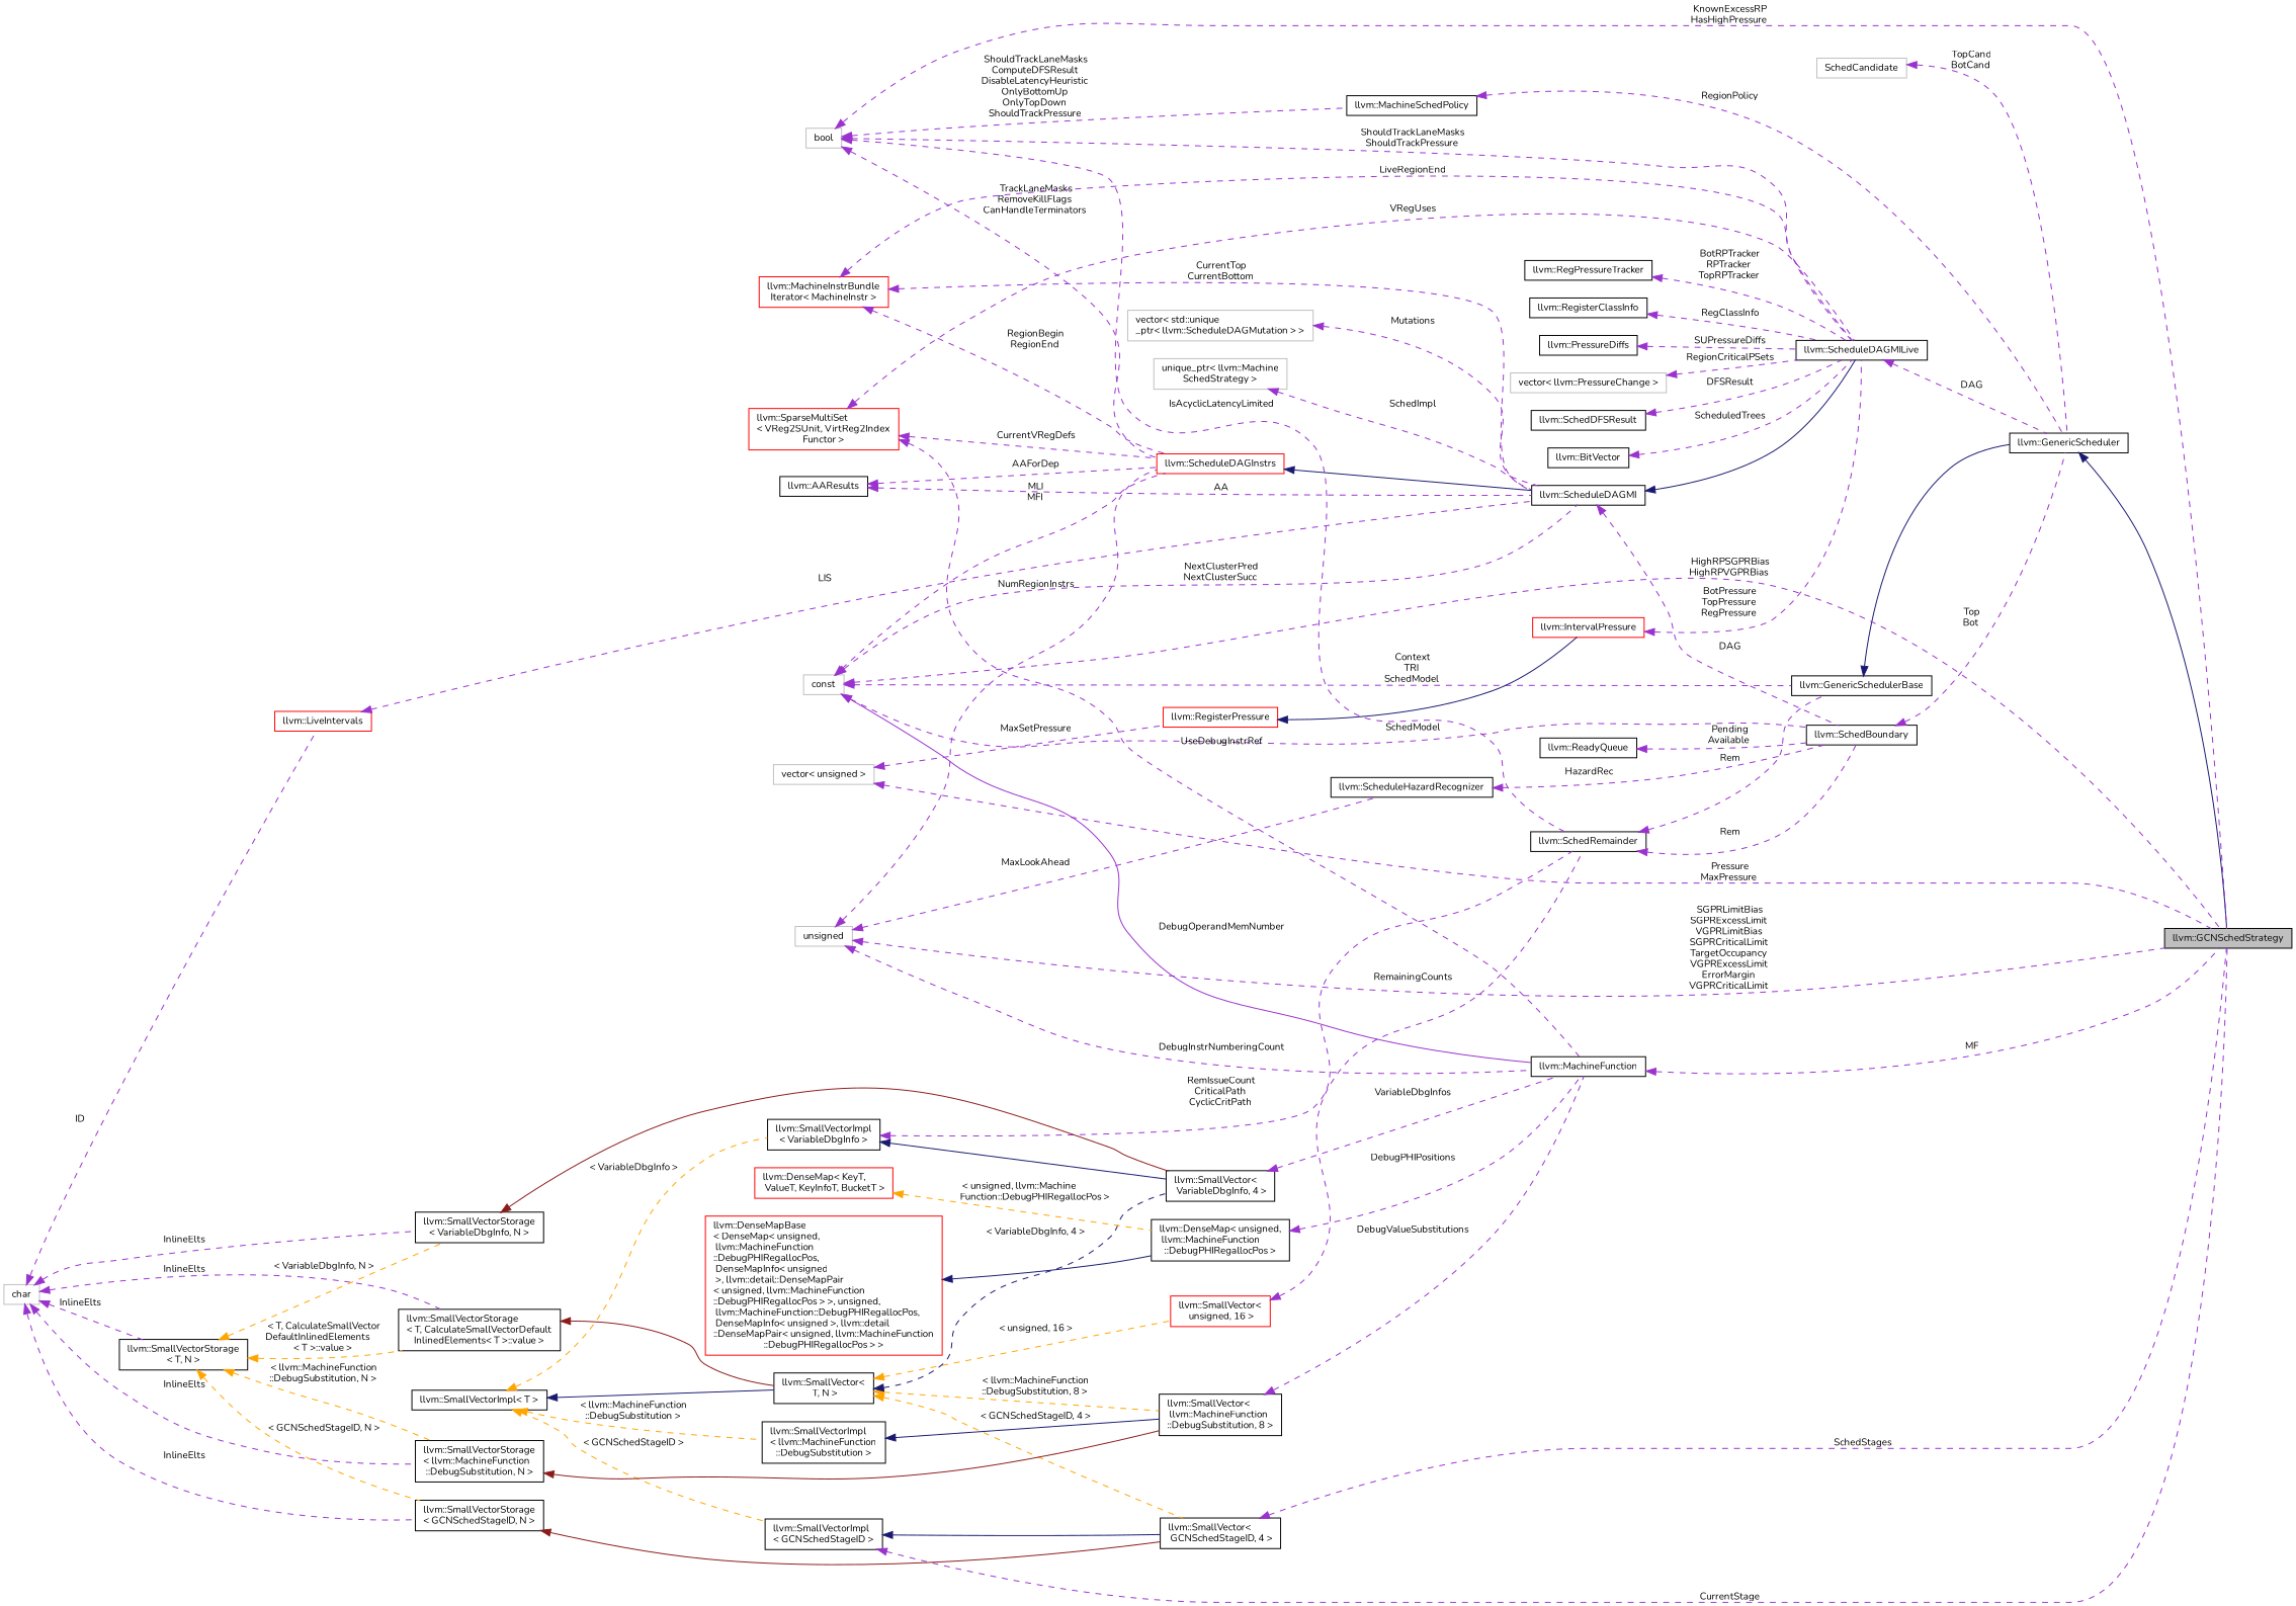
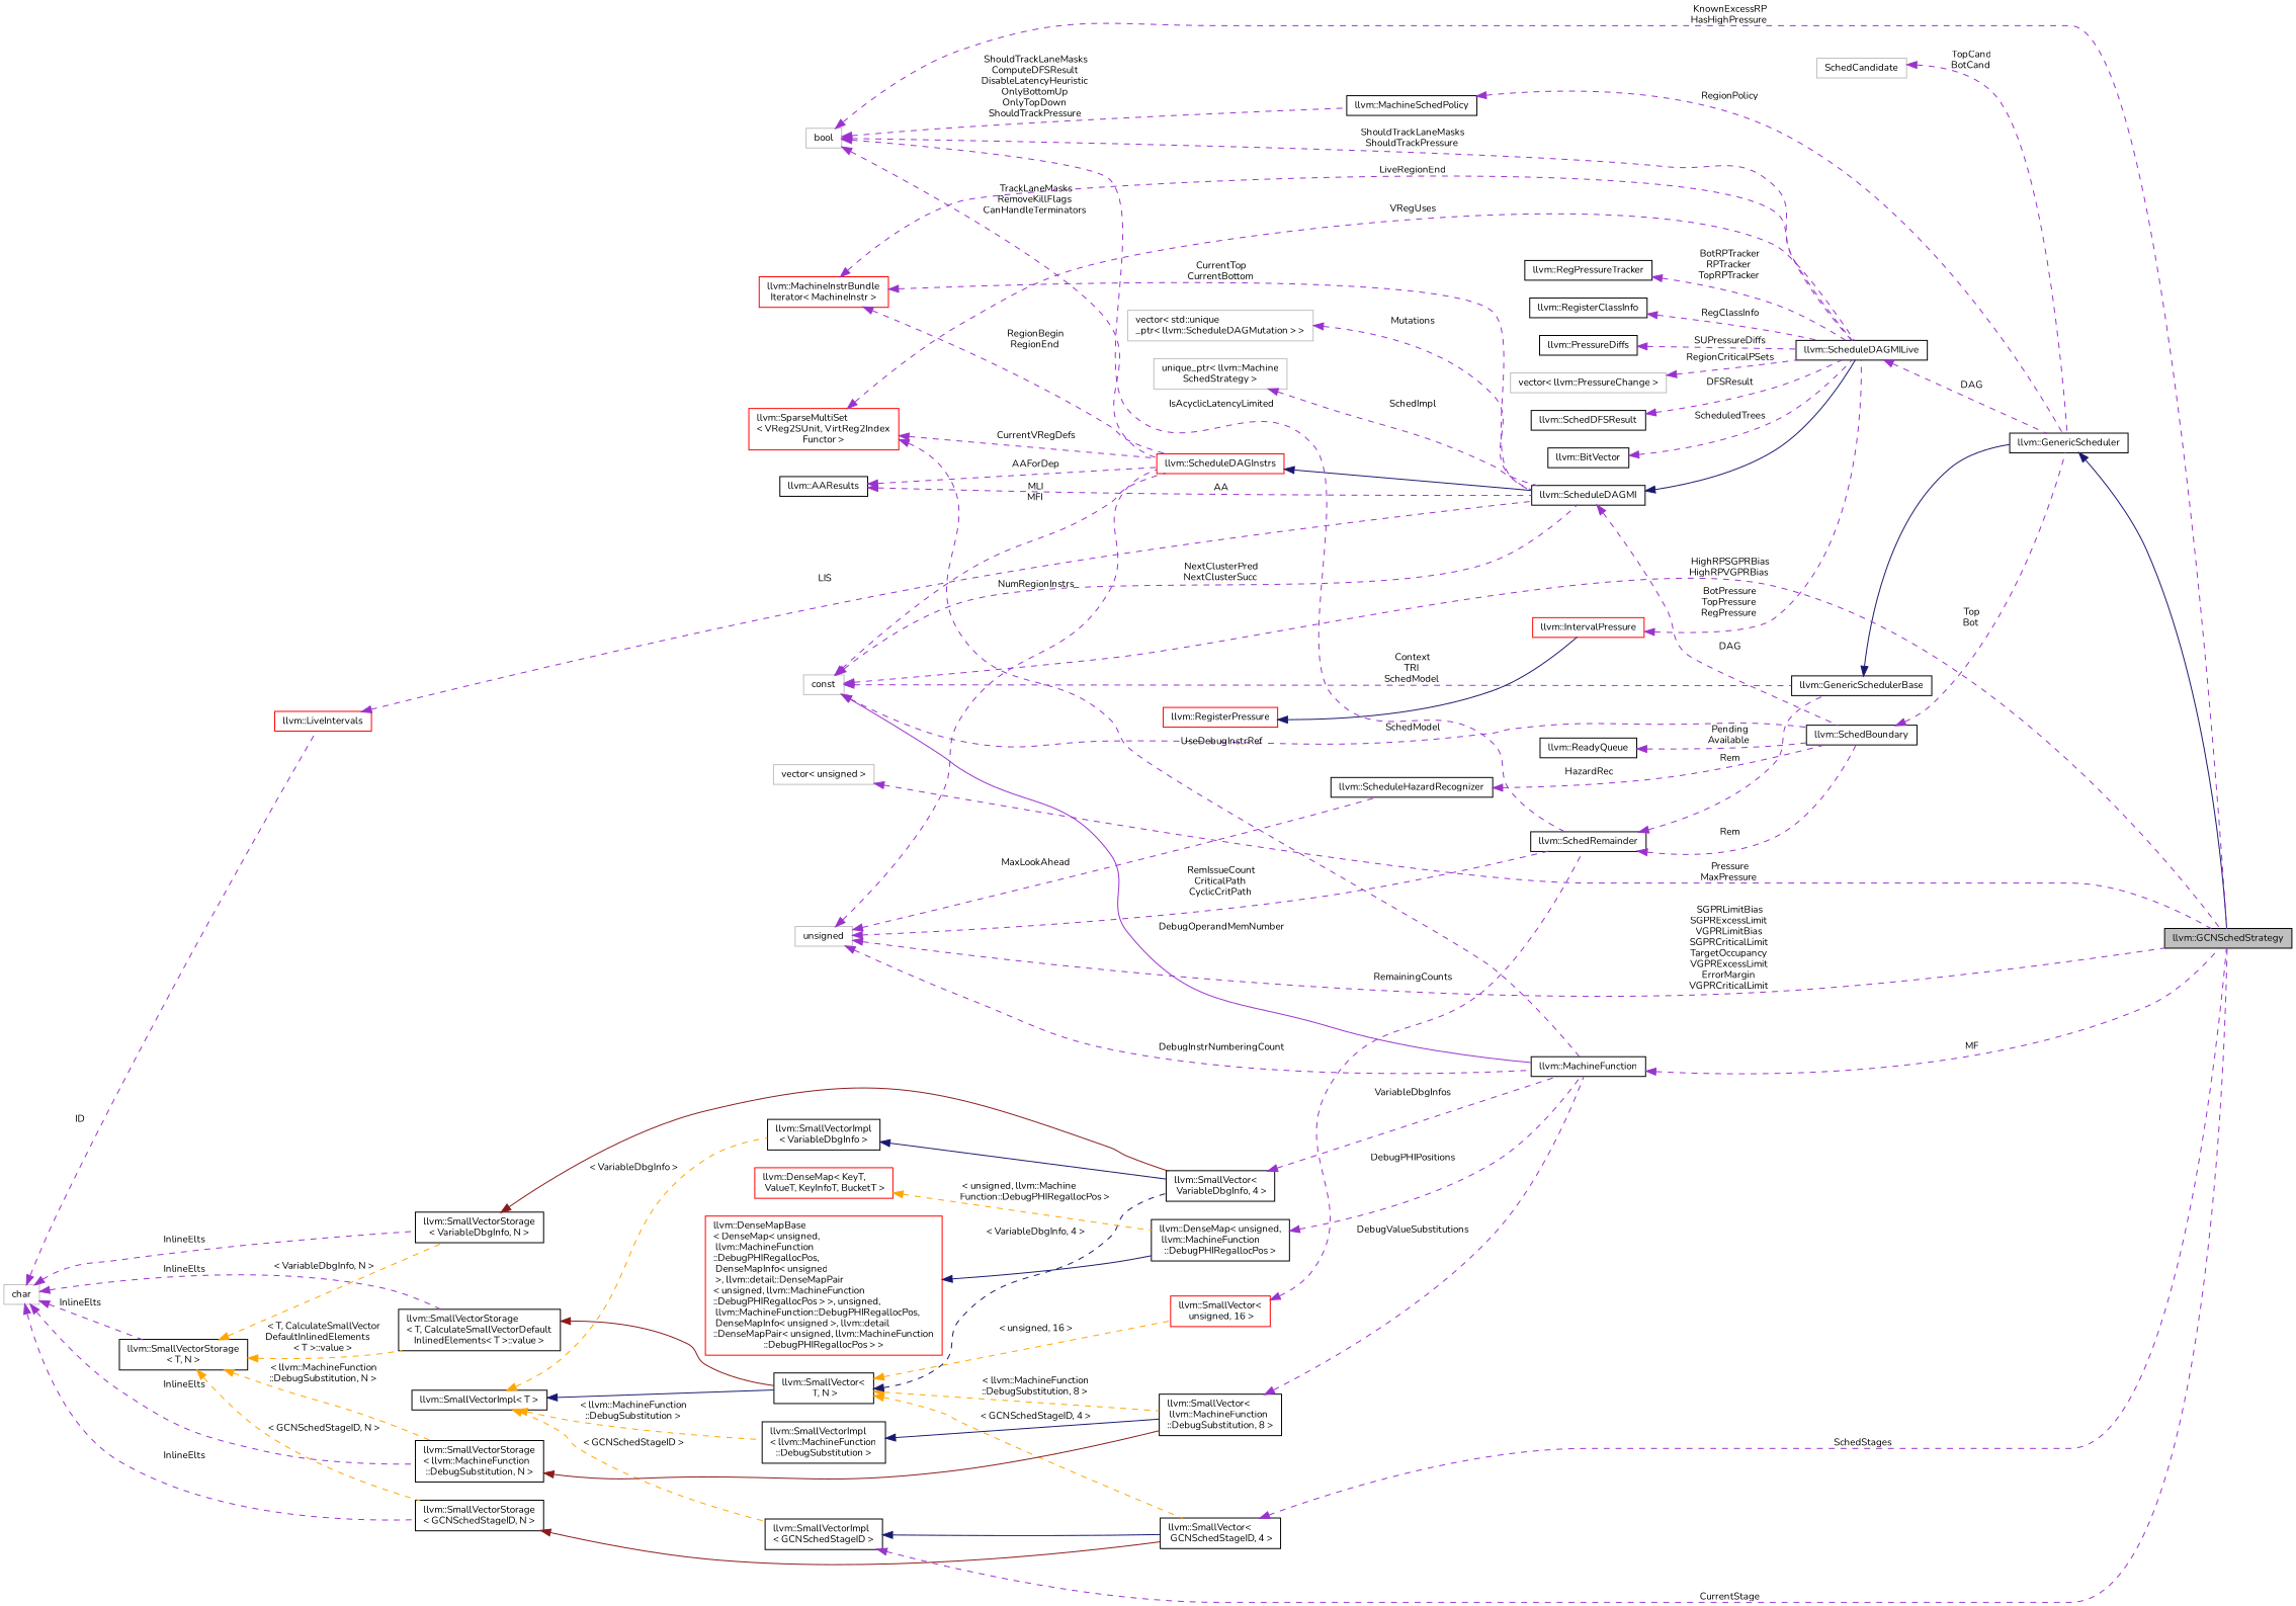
  digraph {
    fontname=Nunito
    rankdir=LR
    node [color=black fontname=Nunito fontsize=10 shape=record]
    edge [color=darkorchid3 dir=back fontname=Nunito fontsize=10 labelfontname=Helvetica labelfontsize=10 style=dashed]
    n1 [fillcolor=grey75 fontcolor=black height=0.2 label="llvm::GCNSchedStrategy" style=filled width=0.4]
    n2 [height=0.2 label="llvm::GenericScheduler" width=0.4]
    n3 [height=0.2 label="llvm::GenericSchedulerBase" width=0.4]
    n4 [height=0.2 label="llvm::SchedRemainder" width=0.4]
    n5 [height=0.2 label="llvm::SchedBoundary" width=0.4]
    n6 [color=red height=0.2 label="llvm::SmallVector\<\l unsigned, 16 \>" width=0.4]
    n7 [height=0.2 label="llvm::SmallVector\<\l T, N \>" width=0.4]
    n8 [height=0.2 label="llvm::SmallVector\<\l GCNSchedStageID, 4 \>" width=0.4]
    n9 [height=0.2 label="llvm::SmallVector\<\l llvm::MachineFunction\l::DebugSubstitution, 8 \>" width=0.4]
    n10 [height=0.2 label="llvm::SmallVector\<\l VariableDbgInfo, 4 \>" width=0.4]
    n11 [height=0.2 label="llvm::MachineFunction" width=0.4]
    n12 [height=0.2 label="llvm::SmallVectorImpl\< T \>" width=0.4]
    n13 [height=0.2 label="llvm::SmallVectorImpl\l\< GCNSchedStageID \>" width=0.4]
    n14 [height=0.2 label="llvm::SmallVectorImpl\l\< llvm::MachineFunction\l::DebugSubstitution \>" width=0.4]
    n15 [height=0.2 label="llvm::SmallVectorImpl\l\< VariableDbgInfo \>" width=0.4]
    n16 [height=0.2 label="llvm::SmallVectorStorage\l\< T, CalculateSmallVectorDefault\lInlinedElements\< T \>::value \>" width=0.4]
    n17 [color=grey75 height=0.2 label=char width=0.4]
    n18 [height=0.2 label="llvm::SmallVectorStorage\l\< T, N \>" width=0.4]
    n19 [color=red height=0.2 label="llvm::LiveIntervals" width=0.4]
    n20 [height=0.2 label="llvm::SmallVectorStorage\l\< GCNSchedStageID, N \>" width=0.4]
    n21 [height=0.2 label="llvm::SmallVectorStorage\l\< llvm::MachineFunction\l::DebugSubstitution, N \>" width=0.4]
    n22 [height=0.2 label="llvm::SmallVectorStorage\l\< VariableDbgInfo, N \>" width=0.4]
    n23 [height=0.2 label="llvm::ScheduleDAGMI" width=0.4]
    n24 [color=grey75 height=0.2 label=bool width=0.4]
    n25 [height=0.2 label="llvm::MachineSchedPolicy" width=0.4]
    n26 [height=0.2 label="llvm::ScheduleDAGMILive" width=0.4]
    n27 [color=red height=0.2 label="llvm::ScheduleDAGInstrs" width=0.4]
    n28 [color=grey75 height=0.2 label=unsigned width=0.4]
    n29 [height=0.2 label="llvm::ScheduleHazardRecognizer" width=0.4]
    n30 [color=grey75 height=0.2 label=const width=0.4]
    n31 [color=red height=0.2 label="llvm::MachineInstrBundle\lIterator\< MachineInstr \>" width=0.4]
    n32 [height=0.2 label="llvm::AAResults" width=0.4]
    n33 [color=red height=0.2 label="llvm::SparseMultiSet\l\< VReg2SUnit, VirtReg2Index\lFunctor \>" width=0.4]
    n34 [color=grey75 height=0.2 label="vector\< std::unique\l_ptr\< llvm::ScheduleDAGMutation \> \>" width=0.4]
    n35 [color=grey75 height=0.2 label="unique_ptr\< llvm::Machine\lSchedStrategy \>" width=0.4]
    n36 [color=red height=0.2 label="llvm::IntervalPressure" width=0.4]
    n37 [color=red height=0.2 label="llvm::RegisterPressure" width=0.4]
    n38 [color=grey75 height=0.2 label="vector\< unsigned \>" width=0.4]
    n39 [height=0.2 label="llvm::RegPressureTracker" width=0.4]
    n40 [height=0.2 label="llvm::RegisterClassInfo" width=0.4]
    n41 [height=0.2 label="llvm::PressureDiffs" width=0.4]
    n42 [color=grey75 height=0.2 label="vector\< llvm::PressureChange \>" width=0.4]
    n43 [height=0.2 label="llvm::SchedDFSResult" width=0.4]
    n44 [height=0.2 label="llvm::BitVector" width=0.4]
    n45 [height=0.2 label="llvm::ReadyQueue" width=0.4]
    n46 [color=grey75 height=0.2 label=SchedCandidate width=0.4]
    n47 [height=0.2 label="llvm::DenseMap\< unsigned,\l llvm::MachineFunction\l::DebugPHIRegallocPos \>" width=0.4]
    n48 [color=red height=0.2 label="llvm::DenseMapBase\l\< DenseMap\< unsigned,\l llvm::MachineFunction\l::DebugPHIRegallocPos,\l DenseMapInfo\< unsigned\l \>, llvm::detail::DenseMapPair\l\< unsigned, llvm::MachineFunction\l::DebugPHIRegallocPos \> \>, unsigned,\l llvm::MachineFunction::DebugPHIRegallocPos,\l DenseMapInfo\< unsigned \>, llvm::detail\l::DenseMapPair\< unsigned, llvm::MachineFunction\l::DebugPHIRegallocPos \> \>" width=0.4]
    n49 [color=red height=0.2 label="llvm::DenseMap\< KeyT,\l ValueT, KeyInfoT, BucketT \>" width=0.4]
    n2 -> n1 [color=midnightblue style=solid]
    n3 -> n2 [color=midnightblue style=solid]
    n4 -> n3 [label=" Rem"]
    n4 -> n5 [label=" Rem"]
    n5 -> n2 [label=" Top\nBot"]
    n6 -> n4 [label=" RemainingCounts"]
    n7 -> n6 [color=orange label=" \< unsigned, 16 \>"]
    n7 -> n8 [color=orange label=" \< GCNSchedStageID, 4 \>"]
    n7 -> n9 [color=orange label=" \< llvm::MachineFunction\l::DebugSubstitution, 8 \>"]
    n7 -> n10 [color=midnightblue label=" \< VariableDbgInfo, 4 \>"]
    n8 -> n1 [label=" SchedStages"]
    n9 -> n11 [label=" DebugValueSubstitutions"]
    n10 -> n11 [label=" VariableDbgInfos"]
    n11 -> n1 [label=" MF"]
    n12 -> n7 [color=midnightblue style=solid]
    n12 -> n13 [color=orange label=" \< GCNSchedStageID \>"]
    n12 -> n14 [color=orange label=" \< llvm::MachineFunction\l::DebugSubstitution \>"]
    n12 -> n15 [color=orange label=" \< VariableDbgInfo \>"]
    n13 -> n1 [label=" CurrentStage"]
    n13 -> n8 [color=midnightblue style=solid]
    n14 -> n9 [color=midnightblue style=solid]
    n15 -> n10 [color=midnightblue style=solid]
    n16 -> n7 [color=firebrick4 style=solid]
    n17 -> n16 [label=" InlineElts"]
    n17 -> n18 [label=" InlineElts"]
    n17 -> n19 [label=" ID"]
    n17 -> n20 [label=" InlineElts"]
    n17 -> n21 [label=" InlineElts"]
    n17 -> n22 [label=" InlineElts"]
    n18 -> n16 [color=orange label=" \< T, CalculateSmallVector\lDefaultInlinedElements\l\< T \>::value \>"]
    n18 -> n20 [color=orange label=" \< GCNSchedStageID, N \>"]
    n18 -> n21 [color=orange label=" \< llvm::MachineFunction\l::DebugSubstitution, N \>"]
    n18 -> n22 [color=orange label=" \< VariableDbgInfo, N \>"]
    n19 -> n23 [label=" LIS"]
    n20 -> n8 [color=firebrick4 style=solid]
    n21 -> n9 [color=firebrick4 style=solid]
    n22 -> n10 [color=firebrick4 style=solid]
    n23 -> n5 [label=" DAG"]
    n23 -> n26 [color=midnightblue style=solid]
    n24 -> n1 [label=" KnownExcessRP\nHasHighPressure"]
    n24 -> n4 [label=" IsAcyclicLatencyLimited"]
    n24 -> n25 [label=" ShouldTrackLaneMasks\nComputeDFSResult\nDisableLatencyHeuristic\nOnlyBottomUp\nOnlyTopDown\nShouldTrackPressure"]
    n24 -> n26 [label=" ShouldTrackLaneMasks\nShouldTrackPressure"]
    n24 -> n27 [label=" TrackLaneMasks\nRemoveKillFlags\nCanHandleTerminators"]
    n25 -> n2 [label=" RegionPolicy"]
    n26 -> n2 [label=" DAG"]
    n27 -> n23 [color=midnightblue style=solid]
    n28 -> n1 [label=" SGPRLimitBias\nSGPRExcessLimit\nVGPRLimitBias\nSGPRCriticalLimit\nTargetOccupancy\nVGPRExcessLimit\nErrorMargin\nVGPRCriticalLimit"]
-   n15 -> n4 [label=" RemIssueCount\nCriticalPath\nCyclicCritPath"]
+   n28 -> n4 [label=" RemIssueCount\nCriticalPath\nCyclicCritPath"]
    n28 -> n11 [label=" DebugInstrNumberingCount"]
    n28 -> n27 [label=" NumRegionInstrs"]
    n28 -> n29 [label=" MaxLookAhead"]
    n29 -> n5 [label=" HazardRec"]
    n30 -> n1 [label=" HighRPSGPRBias\nHighRPVGPRBias"]
    n30 -> n3 [label=" Context\nTRI\nSchedModel"]
    n30 -> n5 [label=" SchedModel"]
    n30 -> n11 [label=" DebugOperandMemNumber" style=solid]
    n30 -> n23 [label=" NextClusterPred\nNextClusterSucc"]
    n30 -> n27 [label=" MLI\nMFI"]
    n31 -> n23 [label=" CurrentTop\nCurrentBottom"]
    n31 -> n26 [label=" LiveRegionEnd"]
    n31 -> n27 [label=" RegionBegin\nRegionEnd"]
    n32 -> n23 [label=" AA"]
    n32 -> n27 [label=" AAForDep"]
    n33 -> n11 [label=" UseDebugInstrRef"]
    n33 -> n26 [label=" VRegUses"]
    n33 -> n27 [label=" CurrentVRegDefs"]
    n34 -> n23 [label=" Mutations"]
    n35 -> n23 [label=" SchedImpl"]
    n36 -> n26 [label=" BotPressure\nTopPressure\nRegPressure"]
    n37 -> n36 [color=midnightblue style=solid]
    n38 -> n1 [label=" Pressure\nMaxPressure"]
-   n38 -> n37 [label=" MaxSetPressure"]
    n39 -> n26 [label=" BotRPTracker\nRPTracker\nTopRPTracker"]
    n40 -> n26 [label=" RegClassInfo"]
    n41 -> n26 [label=" SUPressureDiffs"]
    n42 -> n26 [label=" RegionCriticalPSets"]
    n43 -> n26 [label=" DFSResult"]
    n44 -> n26 [label=" ScheduledTrees"]
    n45 -> n5 [label=" Pending\nAvailable"]
    n46 -> n2 [label=" TopCand\nBotCand"]
    n47 -> n11 [label=" DebugPHIPositions"]
    n48 -> n47 [color=midnightblue style=solid]
    n49 -> n47 [color=orange label=" \< unsigned, llvm::Machine\lFunction::DebugPHIRegallocPos \>"]
  }
